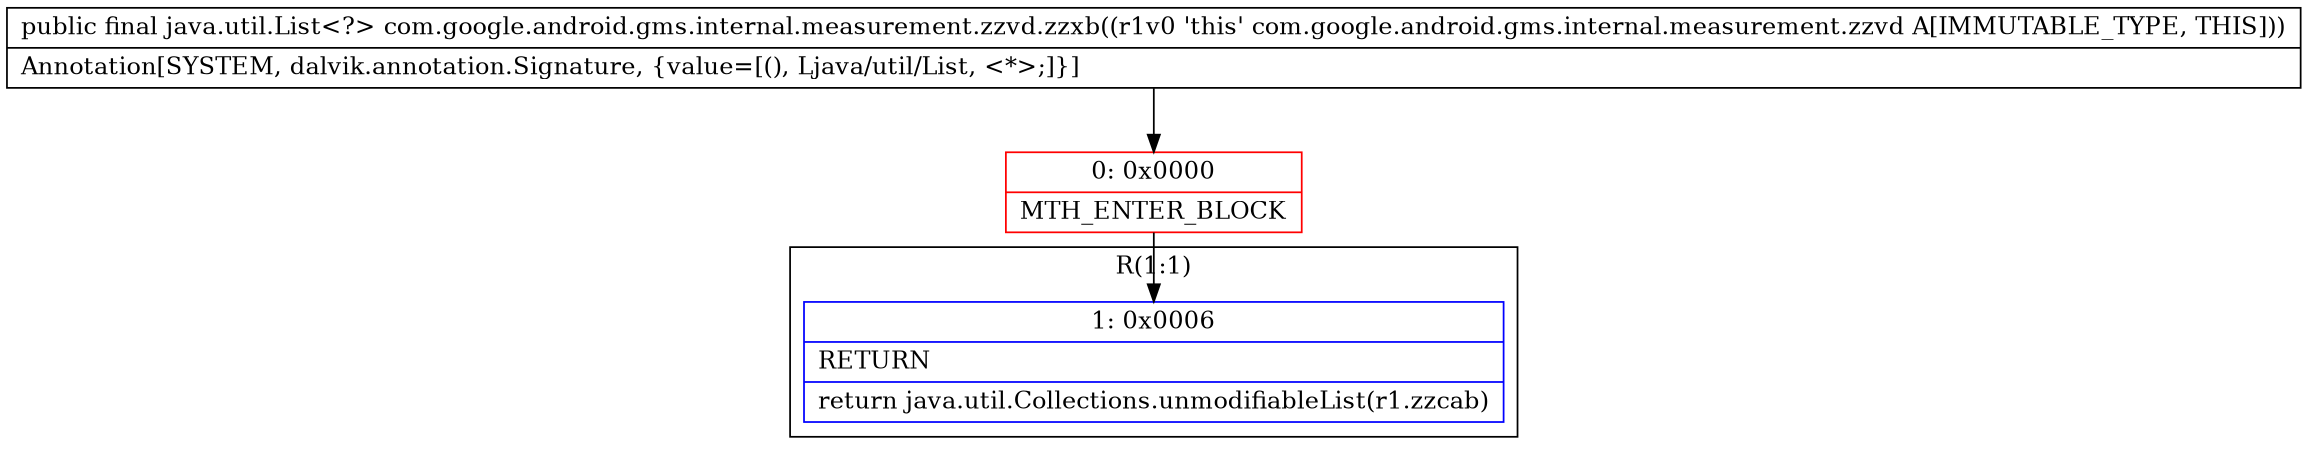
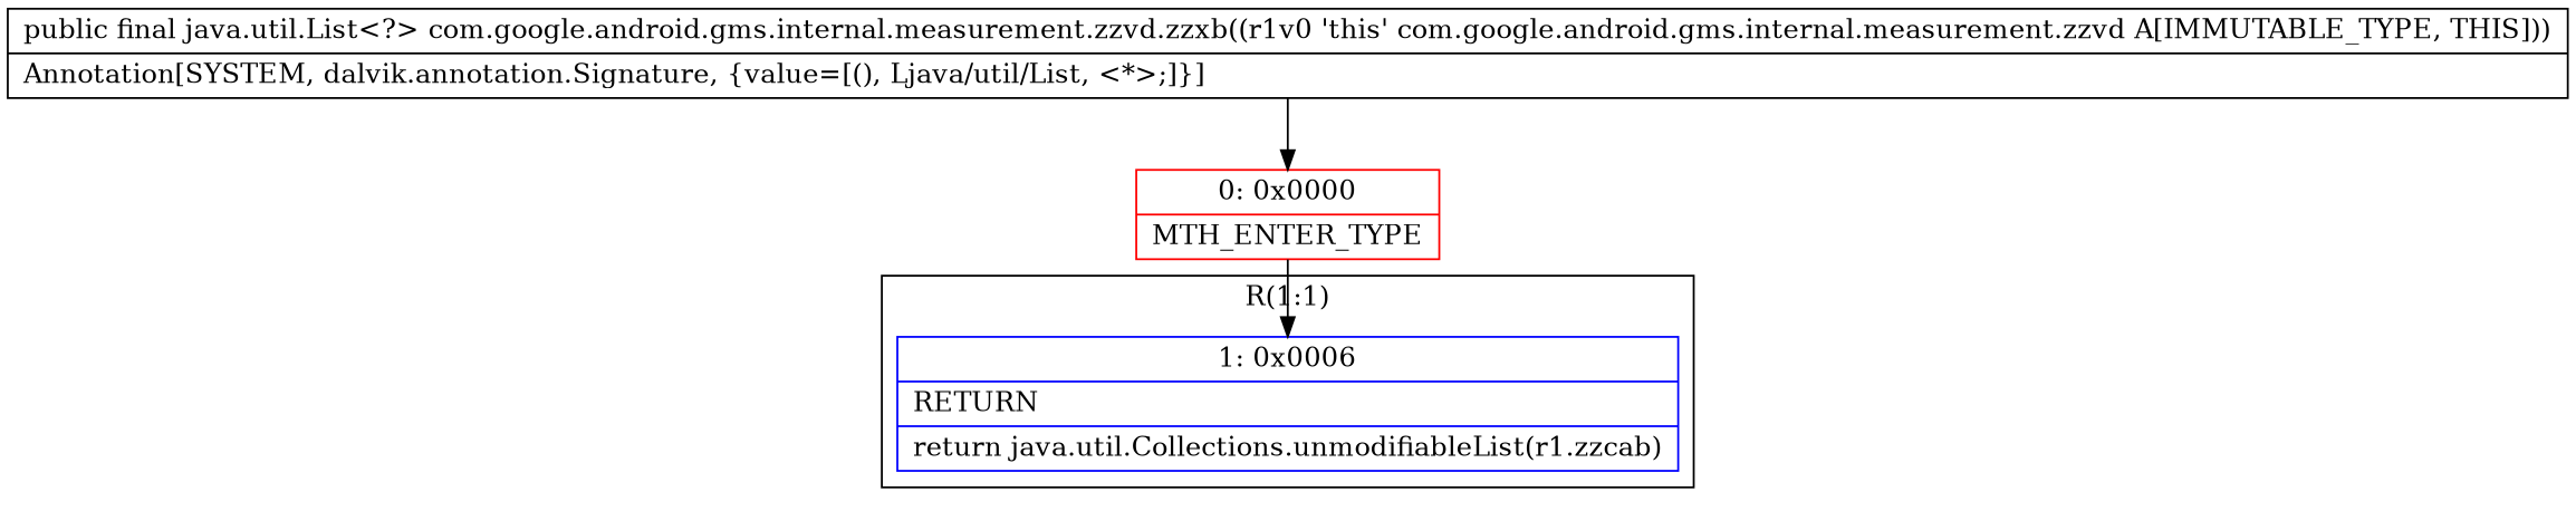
  digraph {
    node [shape=record]
    n1 [color=blue label="{1\:\ 0x0006|RETURN\l|return java.util.Collections.unmodifiableList(r1.zzcab)\l}"]
-   n2 [color=red label="{0\:\ 0x0000|MTH_ENTER_BLOCK\l}"]
+   n2 [color=red label="{0\:\ 0x0000|MTH_ENTER_TYPE\l}"]
    n3 [label="{public final java.util.List\<?\> com.google.android.gms.internal.measurement.zzvd.zzxb((r1v0 'this' com.google.android.gms.internal.measurement.zzvd A[IMMUTABLE_TYPE, THIS]))  | Annotation[SYSTEM, dalvik.annotation.Signature, \{value=[(), Ljava\/util\/List, \<*\>;]\}]\l}"]
    subgraph cluster_1 {
      label="R(1:1)"
      n1
    }
    n2 -> n1
    n3 -> n2
  }
